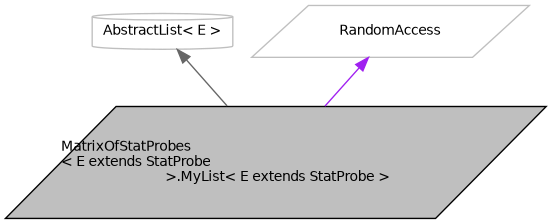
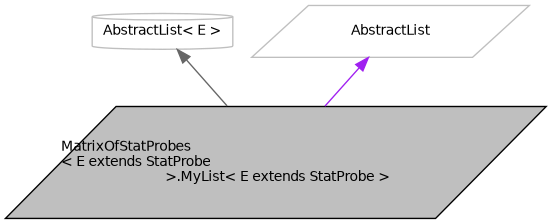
  digraph {
    node [color=grey75 fontname=Helvetica fontsize=10 shape=parallelogram]
    edge [dir=back fontname=Helvetica fontsize=10 labelfontname=Helvetica labelfontsize=10 style=solid]
    n1 [color=black fillcolor=grey75 fontcolor=black height=0.2 label="MatrixOfStatProbes\l\< E extends StatProbe\l \>.MyList\< E extends StatProbe \>" style=filled width=0.4]
    n2 [height=0.2 label="AbstractList\< E \>" shape=cylinder width=0.4]
-   n3 [height=0.2 label=RandomAccess width=0.4]
+   n3 [height=0.2 label=AbstractList width=0.4]
    n2 -> n1 [color=gray40]
    n3 -> n1 [color=purple]
  }
